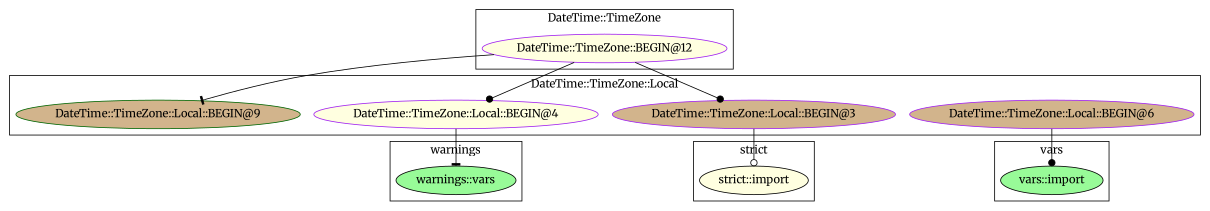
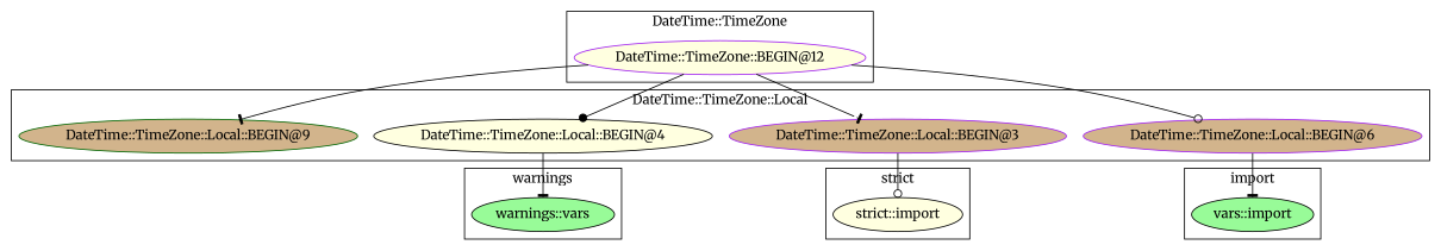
  digraph {
    fontname=Merriweather
    node [color=black fillcolor=lightyellow fontname=Merriweather style=filled]
    edge [arrowhead=tee fontname=Merriweather]
    "vars::import" [fillcolor=palegreen]
    n2 [fillcolor=palegreen label="warnings::vars"]
-   "DateTime::TimeZone::Local::BEGIN@4" [color=purple]
+   "DateTime::TimeZone::Local::BEGIN@4"
    "DateTime::TimeZone::Local::BEGIN@3" [color=purple fillcolor=tan]
    "DateTime::TimeZone::Local::BEGIN@6" [color=purple fillcolor=tan]
    "DateTime::TimeZone::Local::BEGIN@9" [color=darkgreen fillcolor=tan]
    "strict::import"
    "DateTime::TimeZone::BEGIN@12" [color=purple]
    subgraph cluster_1 {
-     label=vars
+     label=import
      "vars::import"
    }
    subgraph cluster_2 {
      label=warnings
      n2
    }
    subgraph cluster_3 {
      label="DateTime::TimeZone::Local"
      "DateTime::TimeZone::Local::BEGIN@4"
      "DateTime::TimeZone::Local::BEGIN@3"
      "DateTime::TimeZone::Local::BEGIN@6"
      "DateTime::TimeZone::Local::BEGIN@9"
    }
    subgraph cluster_4 {
      label="strict"
      "strict::import"
    }
    subgraph cluster_5 {
      label="DateTime::TimeZone"
      "DateTime::TimeZone::BEGIN@12"
    }
    "DateTime::TimeZone::Local::BEGIN@4" -> n2
    "DateTime::TimeZone::Local::BEGIN@3" -> "strict::import" [arrowhead=odot]
-   "DateTime::TimeZone::Local::BEGIN@6" -> "vars::import" [arrowhead=dot]
+   "DateTime::TimeZone::Local::BEGIN@6" -> "vars::import"
    "DateTime::TimeZone::BEGIN@12" -> "DateTime::TimeZone::Local::BEGIN@4" [arrowhead=dot]
-   "DateTime::TimeZone::BEGIN@12" -> "DateTime::TimeZone::Local::BEGIN@3" [arrowhead=dot]
+   "DateTime::TimeZone::BEGIN@12" -> "DateTime::TimeZone::Local::BEGIN@3"
+   "DateTime::TimeZone::BEGIN@12" -> "DateTime::TimeZone::Local::BEGIN@6" [arrowhead=odot]
    "DateTime::TimeZone::BEGIN@12" -> "DateTime::TimeZone::Local::BEGIN@9"
  }
